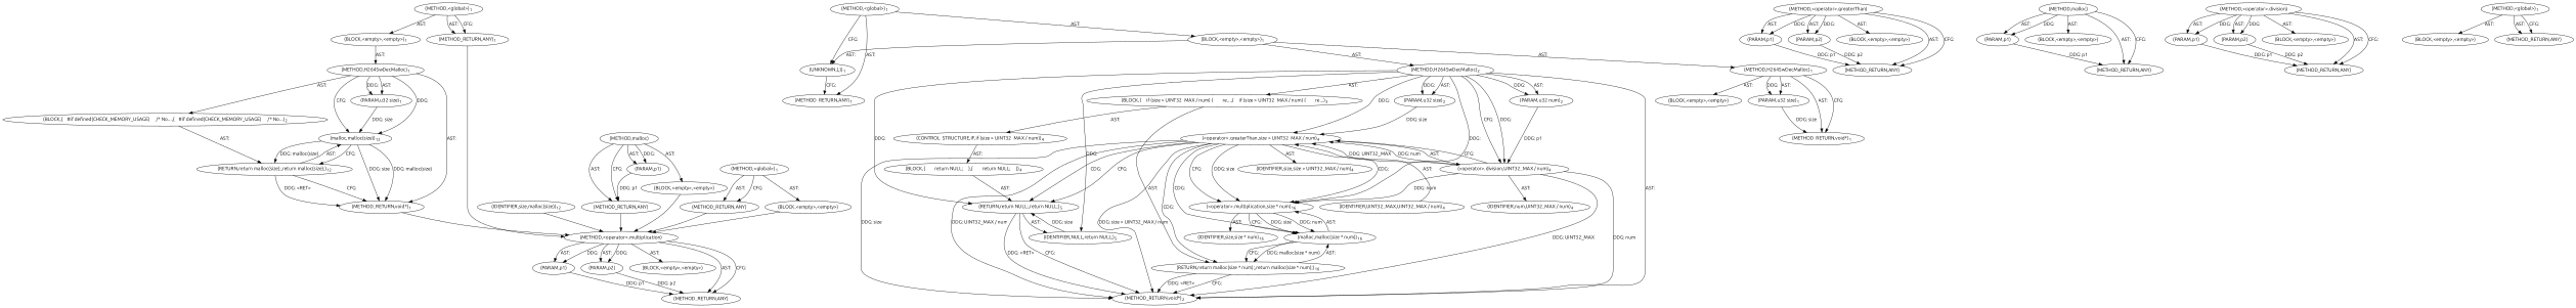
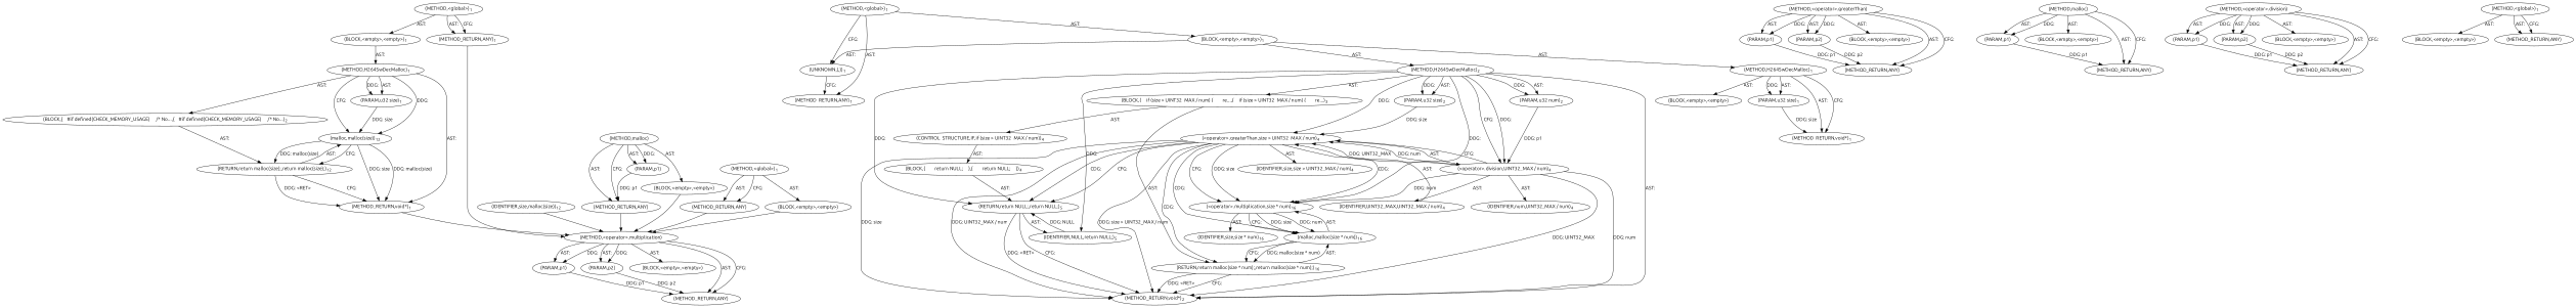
  digraph {
    fontname=Ubuntu
    node [fontname=Ubuntu]
    edge [fontname=Ubuntu]
    n1 [label=<(METHOD,&lt;global&gt;)<SUB>1</SUB>>]
    n2 [label=<(BLOCK,&lt;empty&gt;,&lt;empty&gt;)<SUB>1</SUB>>]
    n3 [label=<(METHOD_RETURN,ANY)<SUB>1</SUB>>]
    n4 [label=<(METHOD,H264SwDecMalloc)<SUB>1</SUB>>]
    n5 [label=<(METHOD,&lt;operator&gt;.multiplication)>]
    n6 [label=<(PARAM,u32 size)<SUB>1</SUB>>]
    n7 [label=<(BLOCK,{    #if defined(CHECK_MEMORY_USAGE)      /* No...,{    #if defined(CHECK_MEMORY_USAGE)      /* No...)<SUB>2</SUB>>]
    n8 [label=<(malloc,malloc(size))<SUB>12</SUB>>]
    n9 [label=<(METHOD_RETURN,void*)<SUB>1</SUB>>]
    n10 [label=<(RETURN,return malloc(size);,return malloc(size);)<SUB>12</SUB>>]
    n11 [label=<(IDENTIFIER,size,malloc(size))<SUB>12</SUB>>]
    n12 [label=<(PARAM,p1)>]
    n13 [label=<(PARAM,p2)>]
    n14 [label=<(BLOCK,&lt;empty&gt;,&lt;empty&gt;)>]
    n15 [label=<(METHOD_RETURN,ANY)>]
    n16 [label=<(METHOD,malloc)>]
    n17 [label=<(PARAM,p1)>]
    n18 [label=<(BLOCK,&lt;empty&gt;,&lt;empty&gt;)>]
    n19 [label=<(METHOD_RETURN,ANY)>]
    n20 [label=<(METHOD,&lt;global&gt;)<SUB>1</SUB>>]
    n21 [label=<(BLOCK,&lt;empty&gt;,&lt;empty&gt;)>]
    n22 [label=<(METHOD_RETURN,ANY)>]
    n23 [label=<(METHOD,&lt;global&gt;)<SUB>1</SUB>>]
    n24 [label=<(BLOCK,&lt;empty&gt;,&lt;empty&gt;)<SUB>1</SUB>>]
    n25 [label=<(UNKNOWN,),))<SUB>1</SUB>>]
    n26 [label=<(METHOD_RETURN,ANY)<SUB>1</SUB>>]
    n27 [label=<(METHOD,H264SwDecMalloc)<SUB>1</SUB>>]
    n28 [label=<(METHOD,H264SwDecMalloc)<SUB>2</SUB>>]
    n29 [label=<(PARAM,u32 size)<SUB>1</SUB>>]
    n30 [label=<(BLOCK,&lt;empty&gt;,&lt;empty&gt;)>]
    n31 [label=<(METHOD_RETURN,void*)<SUB>1</SUB>>]
    n32 [label=<(PARAM,u32 size)<SUB>2</SUB>>]
    n33 [label=<(PARAM,u32 num)<SUB>2</SUB>>]
    n34 [label=<(BLOCK,{     if (size &gt; UINT32_MAX / num) {         re...,{     if (size &gt; UINT32_MAX / num) {         re...)<SUB>3</SUB>>]
    n35 [label=<(&lt;operator&gt;.greaterThan,size &gt; UINT32_MAX / num)<SUB>4</SUB>>]
    n36 [label=<(&lt;operator&gt;.division,UINT32_MAX / num)<SUB>4</SUB>>]
    n37 [label=<(RETURN,return NULL;,return NULL;)<SUB>5</SUB>>]
    n38 [label=<(IDENTIFIER,NULL,return NULL;)<SUB>5</SUB>>]
    n39 [label=<(&lt;operator&gt;.multiplication,size * num)<SUB>16</SUB>>]
    n40 [label=<(METHOD_RETURN,void*)<SUB>2</SUB>>]
    n41 [label=<(CONTROL_STRUCTURE,IF,if (size &gt; UINT32_MAX / num))<SUB>4</SUB>>]
    n42 [label=<(RETURN,return malloc(size * num);,return malloc(size * num);)<SUB>16</SUB>>]
    n43 [label=<(IDENTIFIER,size,size &gt; UINT32_MAX / num)<SUB>4</SUB>>]
    n44 [label=<(malloc,malloc(size * num))<SUB>16</SUB>>]
    n45 [label=<(IDENTIFIER,UINT32_MAX,UINT32_MAX / num)<SUB>4</SUB>>]
    n46 [label=<(IDENTIFIER,num,UINT32_MAX / num)<SUB>4</SUB>>]
    n47 [label=<(IDENTIFIER,size,size * num)<SUB>16</SUB>>]
    n48 [label=<(BLOCK,{         return NULL;     },{         return NULL;     })<SUB>4</SUB>>]
    n49 [label=<(METHOD,&lt;operator&gt;.greaterThan)>]
    n50 [label=<(PARAM,p1)>]
    n51 [label=<(PARAM,p2)>]
    n52 [label=<(BLOCK,&lt;empty&gt;,&lt;empty&gt;)>]
    n53 [label=<(METHOD_RETURN,ANY)>]
    n54 [label=<(METHOD,malloc)>]
    n55 [label=<(PARAM,p1)>]
    n56 [label=<(BLOCK,&lt;empty&gt;,&lt;empty&gt;)>]
    n57 [label=<(METHOD_RETURN,ANY)>]
    n58 [label=<(METHOD,&lt;operator&gt;.division)>]
    n59 [label=<(PARAM,p1)>]
    n60 [label=<(PARAM,p2)>]
    n61 [label=<(BLOCK,&lt;empty&gt;,&lt;empty&gt;)>]
    n62 [label=<(METHOD_RETURN,ANY)>]
    n63 [label=<(METHOD,&lt;global&gt;)<SUB>1</SUB>>]
    n64 [label=<(BLOCK,&lt;empty&gt;,&lt;empty&gt;)>]
    n65 [label=<(METHOD_RETURN,ANY)>]
    n1 -> n2 [label="AST: "]
    n1 -> n3 [label="AST: "]
    n1 -> n3 [label="CFG: "]
    n2 -> n4 [label="AST: "]
    n3 -> n5
    n4 -> n6 [label="AST: "]
    n4 -> n6 [label="DDG: "]
    n4 -> n7 [label="AST: "]
    n4 -> n8 [label="CFG: "]
    n4 -> n8 [label="DDG: "]
    n4 -> n9 [label="AST: "]
    n5 -> n12 [label="AST: "]
    n5 -> n12 [label="DDG: "]
    n5 -> n13 [label="AST: "]
    n5 -> n13 [label="DDG: "]
    n5 -> n14 [label="AST: "]
    n5 -> n15 [label="AST: "]
    n5 -> n15 [label="CFG: "]
    n6 -> n8 [label="DDG: size"]
    n7 -> n10 [label="AST: "]
    n8 -> n9 [label="DDG: size"]
    n8 -> n9 [label="DDG: malloc(size)"]
    n8 -> n10 [label="CFG: "]
    n8 -> n10 [label="DDG: malloc(size)"]
    n9 -> n5
    n10 -> n8 [label="AST: "]
    n10 -> n9 [label="CFG: "]
    n10 -> n9 [label="DDG: &lt;RET&gt;"]
    n11 -> n5
    n12 -> n15 [label="DDG: p1"]
    n13 -> n15 [label="DDG: p2"]
    n16 -> n17 [label="AST: "]
    n16 -> n17 [label="DDG: "]
    n16 -> n18 [label="AST: "]
    n16 -> n19 [label="AST: "]
    n16 -> n19 [label="CFG: "]
    n17 -> n19 [label="DDG: p1"]
    n18 -> n5
    n19 -> n5
    n20 -> n21 [label="AST: "]
    n20 -> n22 [label="AST: "]
    n20 -> n22 [label="CFG: "]
    n21 -> n5
    n22 -> n5
    n23 -> n24 [label="AST: "]
    n23 -> n25 [label="CFG: "]
    n23 -> n26 [label="AST: "]
    n24 -> n25 [label="AST: "]
    n24 -> n27 [label="AST: "]
    n24 -> n28 [label="AST: "]
    n25 -> n26 [label="CFG: "]
    n27 -> n29 [label="AST: "]
    n27 -> n29 [label="DDG: "]
    n27 -> n30 [label="AST: "]
    n27 -> n31 [label="AST: "]
    n27 -> n31 [label="CFG: "]
    n28 -> n32 [label="AST: "]
    n28 -> n32 [label="DDG: "]
    n28 -> n33 [label="AST: "]
    n28 -> n33 [label="DDG: "]
    n28 -> n34 [label="AST: "]
    n28 -> n35 [label="DDG: "]
    n28 -> n36 [label="CFG: "]
    n28 -> n36 [label="DDG: "]
    n28 -> n37 [label="DDG: "]
    n28 -> n38 [label="DDG: "]
    n28 -> n39 [label="DDG: "]
    n28 -> n40 [label="AST: "]
    n29 -> n31 [label="DDG: size"]
    n32 -> n35 [label="DDG: size"]
    n33 -> n36 [label="DDG: p1"]
    n34 -> n41 [label="AST: "]
    n34 -> n42 [label="AST: "]
    n35 -> n36 [label="AST: "]
    n35 -> n37 [label="CFG: "]
    n35 -> n37 [label="CDG: "]
    n35 -> n39 [label="CFG: "]
    n35 -> n39 [label="DDG: size"]
    n35 -> n39 [label="CDG: "]
    n35 -> n40 [label="DDG: size"]
    n35 -> n40 [label="DDG: UINT32_MAX / num"]
    n35 -> n40 [label="DDG: size &gt; UINT32_MAX / num"]
    n35 -> n42 [label="CDG: "]
    n35 -> n43 [label="AST: "]
    n35 -> n44 [label="CDG: "]
    n36 -> n35 [label="CFG: "]
    n36 -> n35 [label="DDG: UINT32_MAX"]
    n36 -> n35 [label="DDG: num"]
    n36 -> n39 [label="DDG: num"]
    n36 -> n40 [label="DDG: num"]
    n36 -> n40 [label="DDG: UINT32_MAX"]
+   n36 -> n45 [label="AST: "]
    n36 -> n46 [label="AST: "]
    n37 -> n38 [label="AST: "]
    n37 -> n40 [label="CFG: "]
    n37 -> n40 [label="DDG: &lt;RET&gt;"]
-   n38 -> n37 [label="DDG: size"]
+   n38 -> n37 [label="DDG: NULL"]
    n39 -> n44 [label="CFG: "]
    n39 -> n44 [label="DDG: size"]
    n39 -> n44 [label="DDG: num"]
    n39 -> n47 [label="AST: "]
    n41 -> n48 [label="AST: "]
    n42 -> n40 [label="CFG: "]
    n42 -> n40 [label="DDG: &lt;RET&gt;"]
    n42 -> n44 [label="AST: "]
    n44 -> n39 [label="AST: "]
    n44 -> n42 [label="CFG: "]
    n44 -> n42 [label="DDG: malloc(size * num)"]
    n45 -> n35 [label="AST: "]
    n48 -> n37 [label="AST: "]
    n49 -> n50 [label="AST: "]
    n49 -> n50 [label="DDG: "]
    n49 -> n51 [label="AST: "]
    n49 -> n51 [label="DDG: "]
    n49 -> n52 [label="AST: "]
    n49 -> n53 [label="AST: "]
    n49 -> n53 [label="CFG: "]
    n50 -> n53 [label="DDG: p1"]
    n51 -> n53 [label="DDG: p2"]
    n54 -> n55 [label="AST: "]
    n54 -> n55 [label="DDG: "]
    n54 -> n56 [label="AST: "]
    n54 -> n57 [label="AST: "]
    n54 -> n57 [label="CFG: "]
    n55 -> n57 [label="DDG: p1"]
    n58 -> n59 [label="AST: "]
    n58 -> n59 [label="DDG: "]
    n58 -> n60 [label="AST: "]
    n58 -> n60 [label="DDG: "]
    n58 -> n61 [label="AST: "]
    n58 -> n62 [label="AST: "]
    n58 -> n62 [label="CFG: "]
    n59 -> n62 [label="DDG: p1"]
    n60 -> n62 [label="DDG: p2"]
    n63 -> n64 [label="AST: "]
    n63 -> n65 [label="AST: "]
    n63 -> n65 [label="CFG: "]
  }
